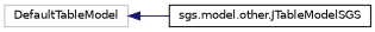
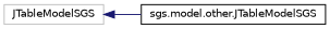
  digraph {
    rankdir=LR
    node [fillcolor=white fontname=Helvetica fontsize=10 shape=record style=filled]
-   n1 [color=grey75 height=0.2 label=DefaultTableModel width=0.4]
+   n1 [color=grey75 height=0.2 label=JTableModelSGS width=0.4]
    n2 [color=black height=0.2 label="sgs.model.other.JTableModelSGS" width=0.4]
    n1 -> n2 [color=midnightblue dir=back fontname=Helvetica fontsize=10 labelfontname=Helvetica labelfontsize=10 style=solid]
  }
